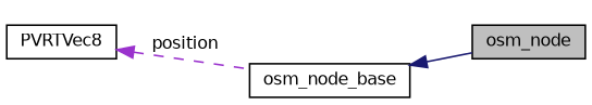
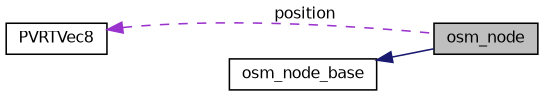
  digraph {
    rankdir=LR
    node [color=black fillcolor=white fontname=Helvetica fontsize=10 shape=record style=filled]
    edge [dir=back fontname=Helvetica fontsize=10 labelfontname=Helvetica labelfontsize=10]
    n1 [fillcolor=grey75 fontcolor=black height=0.2 label=osm_node width=0.4]
    n2 [height=0.2 label=osm_node_base width=0.4]
    n3 [height=0.2 label=PVRTVec8 width=0.4]
    n2 -> n1 [color=midnightblue style=solid]
-   n3 -> n2 [color=darkorchid3 label=" position" style=dashed]
+   n3 -> n1 [color=darkorchid3 label=" position" style=dashed]
  }
